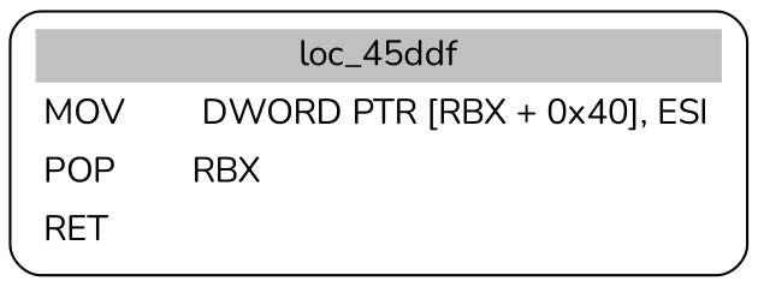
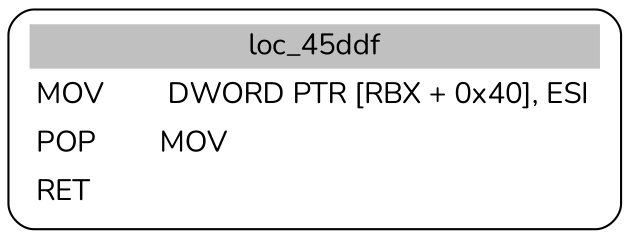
  digraph {
    fontname=Nunito
-   n1 [fontname=Nunito label=<<table border="0" cellborder="0" cellpadding="3"><tr><td align="center" colspan="2" bgcolor="grey">loc_45ddf</td></tr><tr><td align="left">MOV        DWORD PTR [RBX + 0x40], ESI</td></tr><tr><td align="left">POP        RBX</td></tr><tr><td align="left">RET        </td></tr></table>> shape=Mrecord]
+   n1 [fontname=Nunito label=<<table border="0" cellborder="0" cellpadding="3"><tr><td align="center" colspan="2" bgcolor="grey">loc_45ddf</td></tr><tr><td align="left">MOV        DWORD PTR [RBX + 0x40], ESI</td></tr><tr><td align="left">POP        MOV</td></tr><tr><td align="left">RET        </td></tr></table>> shape=Mrecord]
  }
